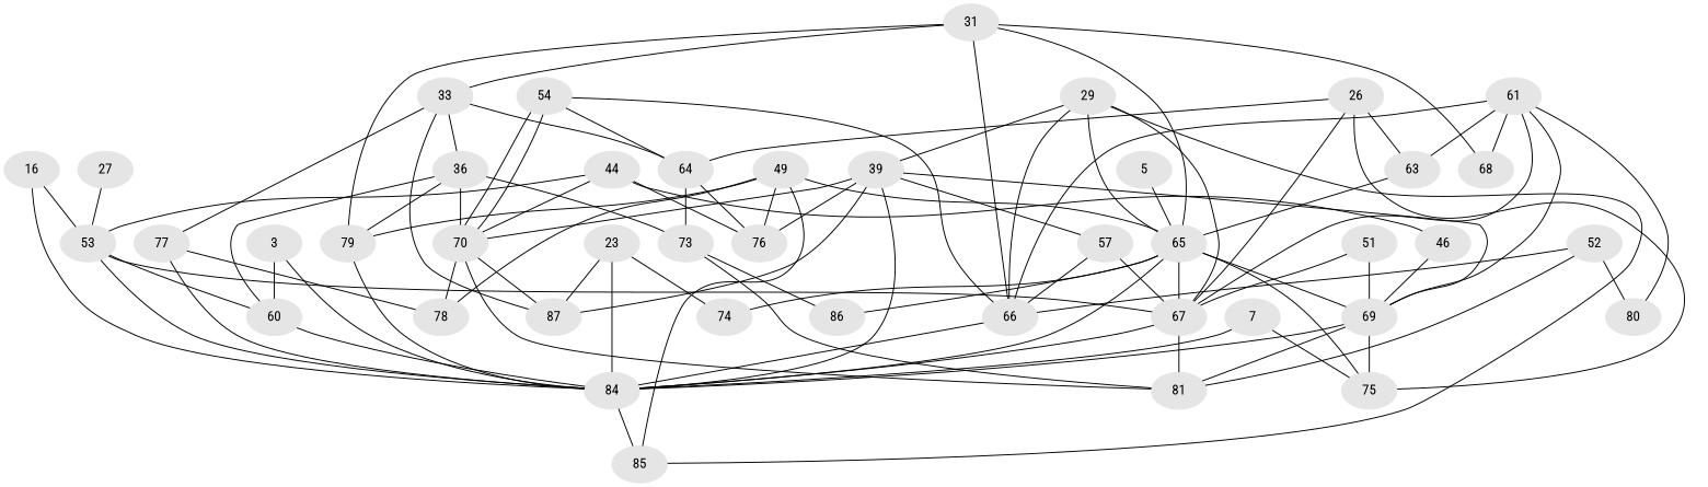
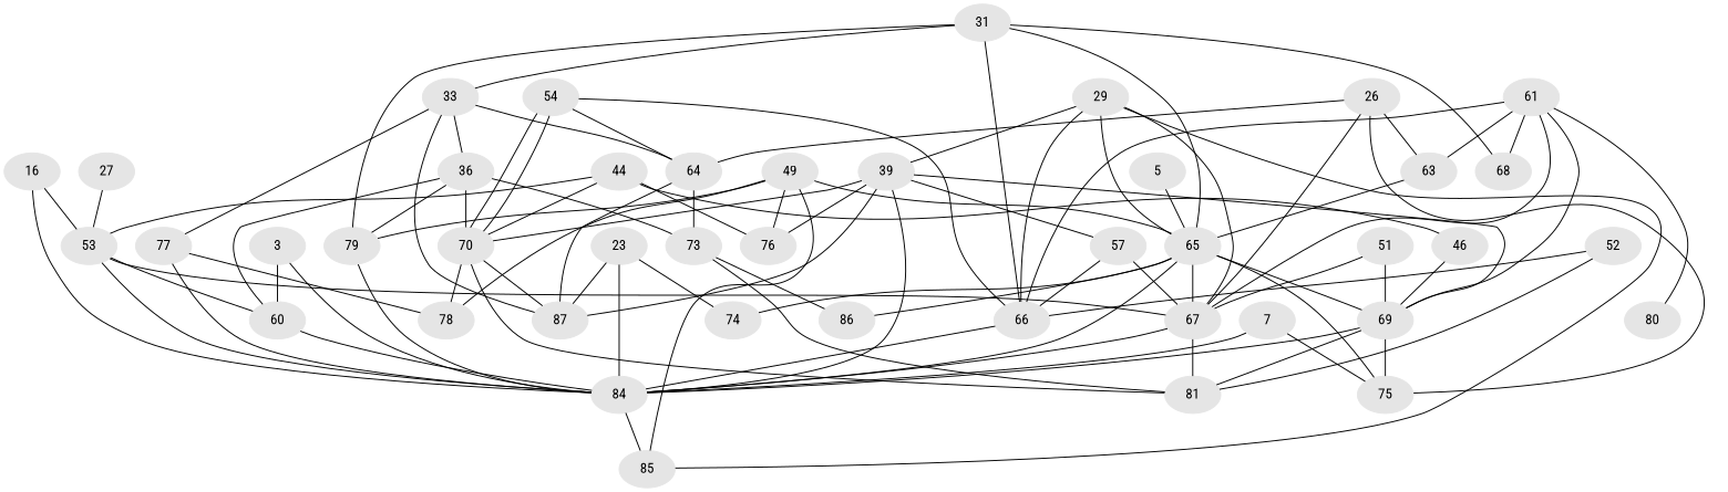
  graph {
    fontname="Roboto Condensed"
    node [color=gray90 fontname="Roboto Condensed" style=filled]
    edge [fontname="Roboto Condensed"]
    3
    60
    84 [super="+17+73+45"]
    85 [super="+32+83+82"]
    39 [super="+25+34"]
    87 [super="+15"]
    70 [super="+43"]
    57
    69 [super="+30+42"]
    76 [super="+56"]
    65 [super="+10+28+37"]
    5
    75 [super="+58"]
    74
    67 [super="+50+35+59"]
    86
    7
    53 [super="+38"]
    16
    23
    26 [super="+20"]
    63 [super="+9"]
    64 [super="+24"]
    27
    n25 [label=73]
    81
    29
    66 [super="+40"]
    31 [super="+4"]
    33
    68
    79 [super="+72"]
    36 [super="+18"]
    77
    78
    44
    46
    49 [super="+14+22+48"]
    51
    52
    80
    54
    61 [super="+19"]
    3 -- 60
    3 -- 84
    60 -- 84 [weight=2]
    84 -- 85 [weight=3]
    39 -- 84 [weight=3]
    39 -- 87
    39 -- 70
    39 -- 57
    39 -- 69 [weight=2]
    39 -- 76
    70 -- 87
    70 -- 81
    70 -- 78
    57 -- 67
    57 -- 66
    69 -- 84 [weight=2]
    69 -- 75 [weight=2]
    69 -- 81
    65 -- 84
    65 -- 69
    65 -- 75 [weight=2]
    65 -- 74
    65 -- 67 [weight=3]
    65 -- 86
    5 -- 65
    67 -- 84 [weight=2]
    67 -- 81
    7 -- 84 [weight=2]
    7 -- 75
    53 -- 60
    53 -- 84 [weight=4]
    53 -- 67 [weight=2]
    16 -- 84
    16 -- 53
    23 -- 84
    23 -- 87 [weight=2]
    23 -- 74
    26 -- 75 [weight=2]
    26 -- 67
    26 -- 63
    26 -- 64
    63 -- 65
-   64 -- 76
+   64 -- 87
    64 -- n25
    27 -- 53
    n25 -- 86
    n25 -- 81
    29 -- 85 [weight=2]
    29 -- 39
    29 -- 65 [weight=2]
    29 -- 67
    29 -- 66 [weight=2]
    66 -- 84
    31 -- 65
    31 -- 66
    31 -- 33
    31 -- 68
    31 -- 79
    33 -- 87 [weight=2]
    33 -- 64
    33 -- 36
    33 -- 77
    79 -- 84
    36 -- 60
    36 -- 70
    36 -- n25
    36 -- 79
    77 -- 84
    77 -- 78
    44 -- 70
    44 -- 76 [weight=2]
    44 -- 53
    44 -- 46
    46 -- 69
    49 -- 85
    49 -- 76
    49 -- 65 [weight=4]
    49 -- 79 [weight=3]
    49 -- 78
    51 -- 69
    51 -- 67
    52 -- 81
    52 -- 66
-   52 -- 80
    54 -- 70
    54 -- 70
    54 -- 64
    54 -- 66
    61 -- 69 [weight=2]
    61 -- 67
    61 -- 63 [weight=2]
    61 -- 66
    61 -- 68
    61 -- 80
  }
